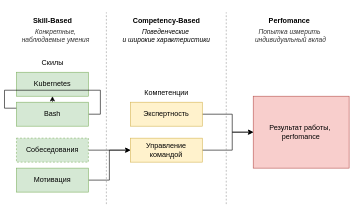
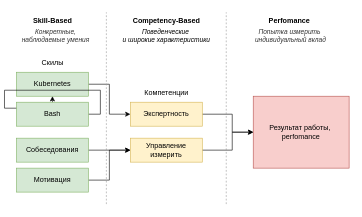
  <mxCell id="0" />
  <mxCell id="1" parent="0" />
  <mxCell id="2" style="edgeStyle=orthogonalEdgeStyle;rounded=0;orthogonalLoop=1;jettySize=auto;html=1;exitX=1;exitY=0.5;exitDx=0;exitDy=0;entryX=0;entryY=0.5;entryDx=0;entryDy=0;" edge="1" parent="1" source="3" target="4"><mxGeometry relative="1" as="geometry"><Array as="points"><mxPoint x="385" y="190" /><mxPoint x="385" y="220" /></Array></mxGeometry></mxCell>
  <mxCell id="3" value="Экспертность" style="rounded=0;whiteSpace=wrap;html=1;fillColor=#fff2cc;strokeColor=#d6b656;" vertex="1" parent="1"><mxGeometry x="215" y="170" width="120" height="40" as="geometry" /></mxCell>
  <mxCell id="4" value="Результат работы,&amp;nbsp;&lt;br&gt;perfomance" style="whiteSpace=wrap;html=1;fillColor=#f8cecc;strokeColor=#b85450;" vertex="1" parent="1"><mxGeometry x="420" y="160" width="160" height="120" as="geometry" /></mxCell>
+ <mxCell id="5" style="edgeStyle=orthogonalEdgeStyle;rounded=0;orthogonalLoop=1;jettySize=auto;html=1;exitX=1;exitY=0.5;exitDx=0;exitDy=0;entryX=0;entryY=0.5;entryDx=0;entryDy=0;" edge="1" parent="1" source="6" target="3"><mxGeometry relative="1" as="geometry" /></mxCell>
  <mxCell id="6" value="Kubernetes" style="rounded=0;whiteSpace=wrap;html=1;fillColor=#d5e8d4;strokeColor=#82b366;" vertex="1" parent="1"><mxGeometry x="25" y="120" width="120" height="40" as="geometry" /></mxCell>
  <mxCell id="7" value="Скилы" style="text;html=1;align=center;verticalAlign=middle;resizable=0;points=[];autosize=1;strokeColor=none;fillColor=none;" vertex="1" parent="1"><mxGeometry x="55" y="90" width="60" height="30" as="geometry" /></mxCell>
  <mxCell id="8" value="Компетенции" style="text;html=1;align=center;verticalAlign=middle;resizable=0;points=[];autosize=1;strokeColor=none;fillColor=none;" vertex="1" parent="1"><mxGeometry x="225" y="140" width="100" height="30" as="geometry" /></mxCell>
  <mxCell id="9" style="edgeStyle=orthogonalEdgeStyle;rounded=0;orthogonalLoop=1;jettySize=auto;html=1;exitX=1;exitY=0.5;exitDx=0;exitDy=0;" edge="1" parent="1" source="10" target="6"><mxGeometry relative="1" as="geometry" /></mxCell>
  <mxCell id="10" value="Bash" style="rounded=0;whiteSpace=wrap;html=1;fillColor=#d5e8d4;strokeColor=#82b366;" vertex="1" parent="1"><mxGeometry x="25" y="170" width="120" height="40" as="geometry" /></mxCell>
  <mxCell id="11" style="edgeStyle=orthogonalEdgeStyle;rounded=0;orthogonalLoop=1;jettySize=auto;html=1;exitX=1;exitY=0.5;exitDx=0;exitDy=0;entryX=0;entryY=0.5;entryDx=0;entryDy=0;" edge="1" parent="1" source="12" target="4"><mxGeometry relative="1" as="geometry"><Array as="points"><mxPoint x="385" y="250" /><mxPoint x="385" y="220" /></Array></mxGeometry></mxCell>
- <mxCell id="12" value="Управление командой" style="rounded=0;whiteSpace=wrap;html=1;fillColor=#fff2cc;strokeColor=#d6b656;" vertex="1" parent="1"><mxGeometry x="215" y="230" width="120" height="40" as="geometry" /></mxCell>
+ <mxCell id="12" value="Управление измерить" style="rounded=0;whiteSpace=wrap;html=1;fillColor=#fff2cc;strokeColor=#d6b656;" vertex="1" parent="1"><mxGeometry x="215" y="230" width="120" height="40" as="geometry" /></mxCell>
  <mxCell id="13" style="edgeStyle=orthogonalEdgeStyle;rounded=0;orthogonalLoop=1;jettySize=auto;html=1;exitX=1;exitY=0.5;exitDx=0;exitDy=0;entryX=0;entryY=0.5;entryDx=0;entryDy=0;" edge="1" parent="1" source="14" target="12"><mxGeometry relative="1" as="geometry"><mxPoint x="179.76" y="330" as="targetPoint" /></mxGeometry></mxCell>
- <mxCell id="14" value="Собеседования" style="rounded=0;whiteSpace=wrap;html=1;fillColor=#d5e8d4;strokeColor=#82b366;dashed=1;" vertex="1" parent="1"><mxGeometry x="25" y="230" width="120" height="40" as="geometry" /></mxCell>
+ <mxCell id="14" value="Собеседования" style="rounded=0;whiteSpace=wrap;html=1;fillColor=#d5e8d4;strokeColor=#82b366;" vertex="1" parent="1"><mxGeometry x="25" y="230" width="120" height="40" as="geometry" /></mxCell>
  <mxCell id="15" style="edgeStyle=orthogonalEdgeStyle;rounded=0;orthogonalLoop=1;jettySize=auto;html=1;exitX=1;exitY=0.5;exitDx=0;exitDy=0;entryX=0;entryY=0.5;entryDx=0;entryDy=0;" edge="1" parent="1" source="16" target="12"><mxGeometry relative="1" as="geometry" /></mxCell>
  <mxCell id="16" value="Мотивация" style="rounded=0;whiteSpace=wrap;html=1;fillColor=#d5e8d4;strokeColor=#82b366;" vertex="1" parent="1"><mxGeometry x="25" y="280" width="120" height="40" as="geometry" /></mxCell>
  <mxCell id="17" value="" style="endArrow=none;dashed=1;html=1;rounded=0;strokeColor=#999999;" edge="1" parent="1"><mxGeometry width="50" height="50" relative="1" as="geometry"><mxPoint x="175" y="340" as="sourcePoint" /><mxPoint x="175" y="20" as="targetPoint" /></mxGeometry></mxCell>
  <mxCell id="18" value="" style="endArrow=none;dashed=1;html=1;rounded=0;strokeColor=#999999;" edge="1" parent="1"><mxGeometry width="50" height="50" relative="1" as="geometry"><mxPoint x="375" y="340" as="sourcePoint" /><mxPoint x="375" y="20" as="targetPoint" /></mxGeometry></mxCell>
  <mxCell id="19" value="Skill-Based" style="text;html=1;align=center;verticalAlign=middle;resizable=0;points=[];autosize=1;strokeColor=none;fillColor=none;fontStyle=1" vertex="1" parent="1"><mxGeometry x="45" y="20" width="80" height="30" as="geometry" /></mxCell>
  <mxCell id="20" value="Competency-Based" style="text;html=1;align=center;verticalAlign=middle;resizable=0;points=[];autosize=1;strokeColor=none;fillColor=none;fontStyle=1" vertex="1" parent="1"><mxGeometry x="210" y="20" width="130" height="30" as="geometry" /></mxCell>
  <mxCell id="21" value="Perfomance" style="text;html=1;align=center;verticalAlign=middle;resizable=0;points=[];autosize=1;strokeColor=none;fillColor=none;fontStyle=1" vertex="1" parent="1"><mxGeometry x="435" y="20" width="90" height="30" as="geometry" /></mxCell>
  <mxCell id="22" value="&lt;table style=&quot;color: rgb(51, 51, 51); font-size: 11px;&quot;&gt;&lt;tbody&gt;&lt;tr&gt;&lt;td data-col-size=&quot;sm&quot; data-end=&quot;635&quot; data-start=&quot;617&quot;&gt;&lt;i&gt;&lt;font style=&quot;font-size: 11px;&quot;&gt;&lt;strong data-end=&quot;634&quot; data-start=&quot;619&quot;&gt;&lt;/strong&gt;&lt;/font&gt;&lt;/i&gt;&lt;/td&gt;&lt;/tr&gt;&lt;/tbody&gt;&lt;/table&gt;&lt;table style=&quot;color: rgb(51, 51, 51); font-size: 11px;&quot;&gt;&lt;tbody&gt;&lt;tr&gt;&lt;td data-col-size=&quot;sm&quot; data-end=&quot;668&quot; data-start=&quot;635&quot;&gt;&lt;i&gt;&lt;font style=&quot;font-size: 11px;&quot;&gt;Конкретные,&lt;br&gt;наблюдаемые умения&lt;/font&gt;&lt;/i&gt;&lt;/td&gt;&lt;/tr&gt;&lt;/tbody&gt;&lt;/table&gt;" style="text;html=1;align=center;verticalAlign=middle;resizable=0;points=[];autosize=1;strokeColor=none;fillColor=none;" vertex="1" parent="1"><mxGeometry x="20" y="31" width="140" height="50" as="geometry" /></mxCell>
  <mxCell id="23" value="&lt;font style=&quot;font-size: 11px;&quot;&gt;&lt;i style=&quot;&quot;&gt;Поведенческие&amp;nbsp;&lt;/i&gt;&lt;/font&gt;&lt;div style=&quot;font-size: 11px;&quot;&gt;&lt;font style=&quot;font-size: 11px;&quot;&gt;&lt;i style=&quot;&quot;&gt;и широкие характеристики&lt;/i&gt;&lt;/font&gt;&lt;br&gt;&lt;/div&gt;" style="text;html=1;align=center;verticalAlign=middle;resizable=0;points=[];autosize=1;strokeColor=none;fillColor=none;" vertex="1" parent="1"><mxGeometry x="190" y="39" width="170" height="40" as="geometry" /></mxCell>
  <mxCell id="24" value="&lt;font style=&quot;font-size: 11px;&quot; color=&quot;#333333&quot;&gt;&lt;i&gt;Попытка измерить&amp;nbsp;&lt;/i&gt;&lt;/font&gt;&lt;div style=&quot;font-size: 11px;&quot;&gt;&lt;font style=&quot;font-size: 11px;&quot; color=&quot;#333333&quot;&gt;&lt;i&gt;индивидуальный вклад&lt;/i&gt;&lt;/font&gt;&lt;br&gt;&lt;/div&gt;" style="text;html=1;align=center;verticalAlign=middle;resizable=0;points=[];autosize=1;strokeColor=none;fillColor=none;" vertex="1" parent="1"><mxGeometry x="412" y="39" width="140" height="40" as="geometry" /></mxCell>
